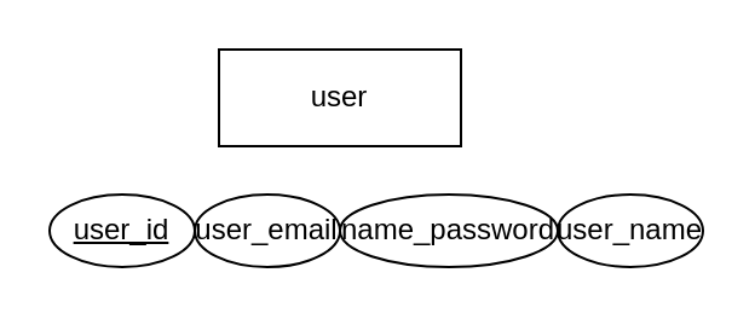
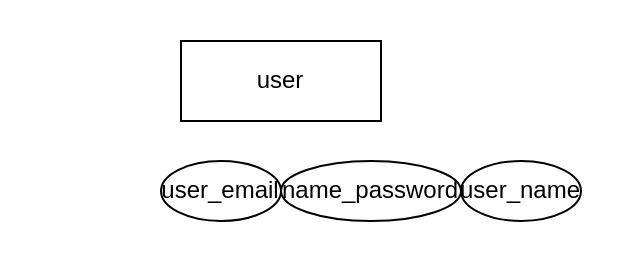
  <mxCell id="0" />
  <mxCell id="1" parent="0" />
  <mxCell id="2" value="user" style="whiteSpace=wrap;html=1;align=center;" vertex="1" parent="1"><mxGeometry x="90" y="20" width="100" height="40" as="geometry" /></mxCell>
  <mxCell id="3" value="user_email" style="ellipse;whiteSpace=wrap;html=1;align=center;" vertex="1" parent="1"><mxGeometry x="80" y="80" width="60" height="30" as="geometry" /></mxCell>
  <mxCell id="4" value="user_name" style="ellipse;whiteSpace=wrap;html=1;align=center;" vertex="1" parent="1"><mxGeometry x="230" y="80" width="60" height="30" as="geometry" /></mxCell>
  <mxCell id="5" value="name_password" style="ellipse;whiteSpace=wrap;html=1;align=center;" vertex="1" parent="1"><mxGeometry x="140" y="80" width="90" height="30" as="geometry" /></mxCell>
- <mxCell id="6" value="user_id" style="ellipse;whiteSpace=wrap;html=1;align=center;fontStyle=4;" vertex="1" parent="1"><mxGeometry x="20" y="80" width="60" height="30" as="geometry" /></mxCell>
